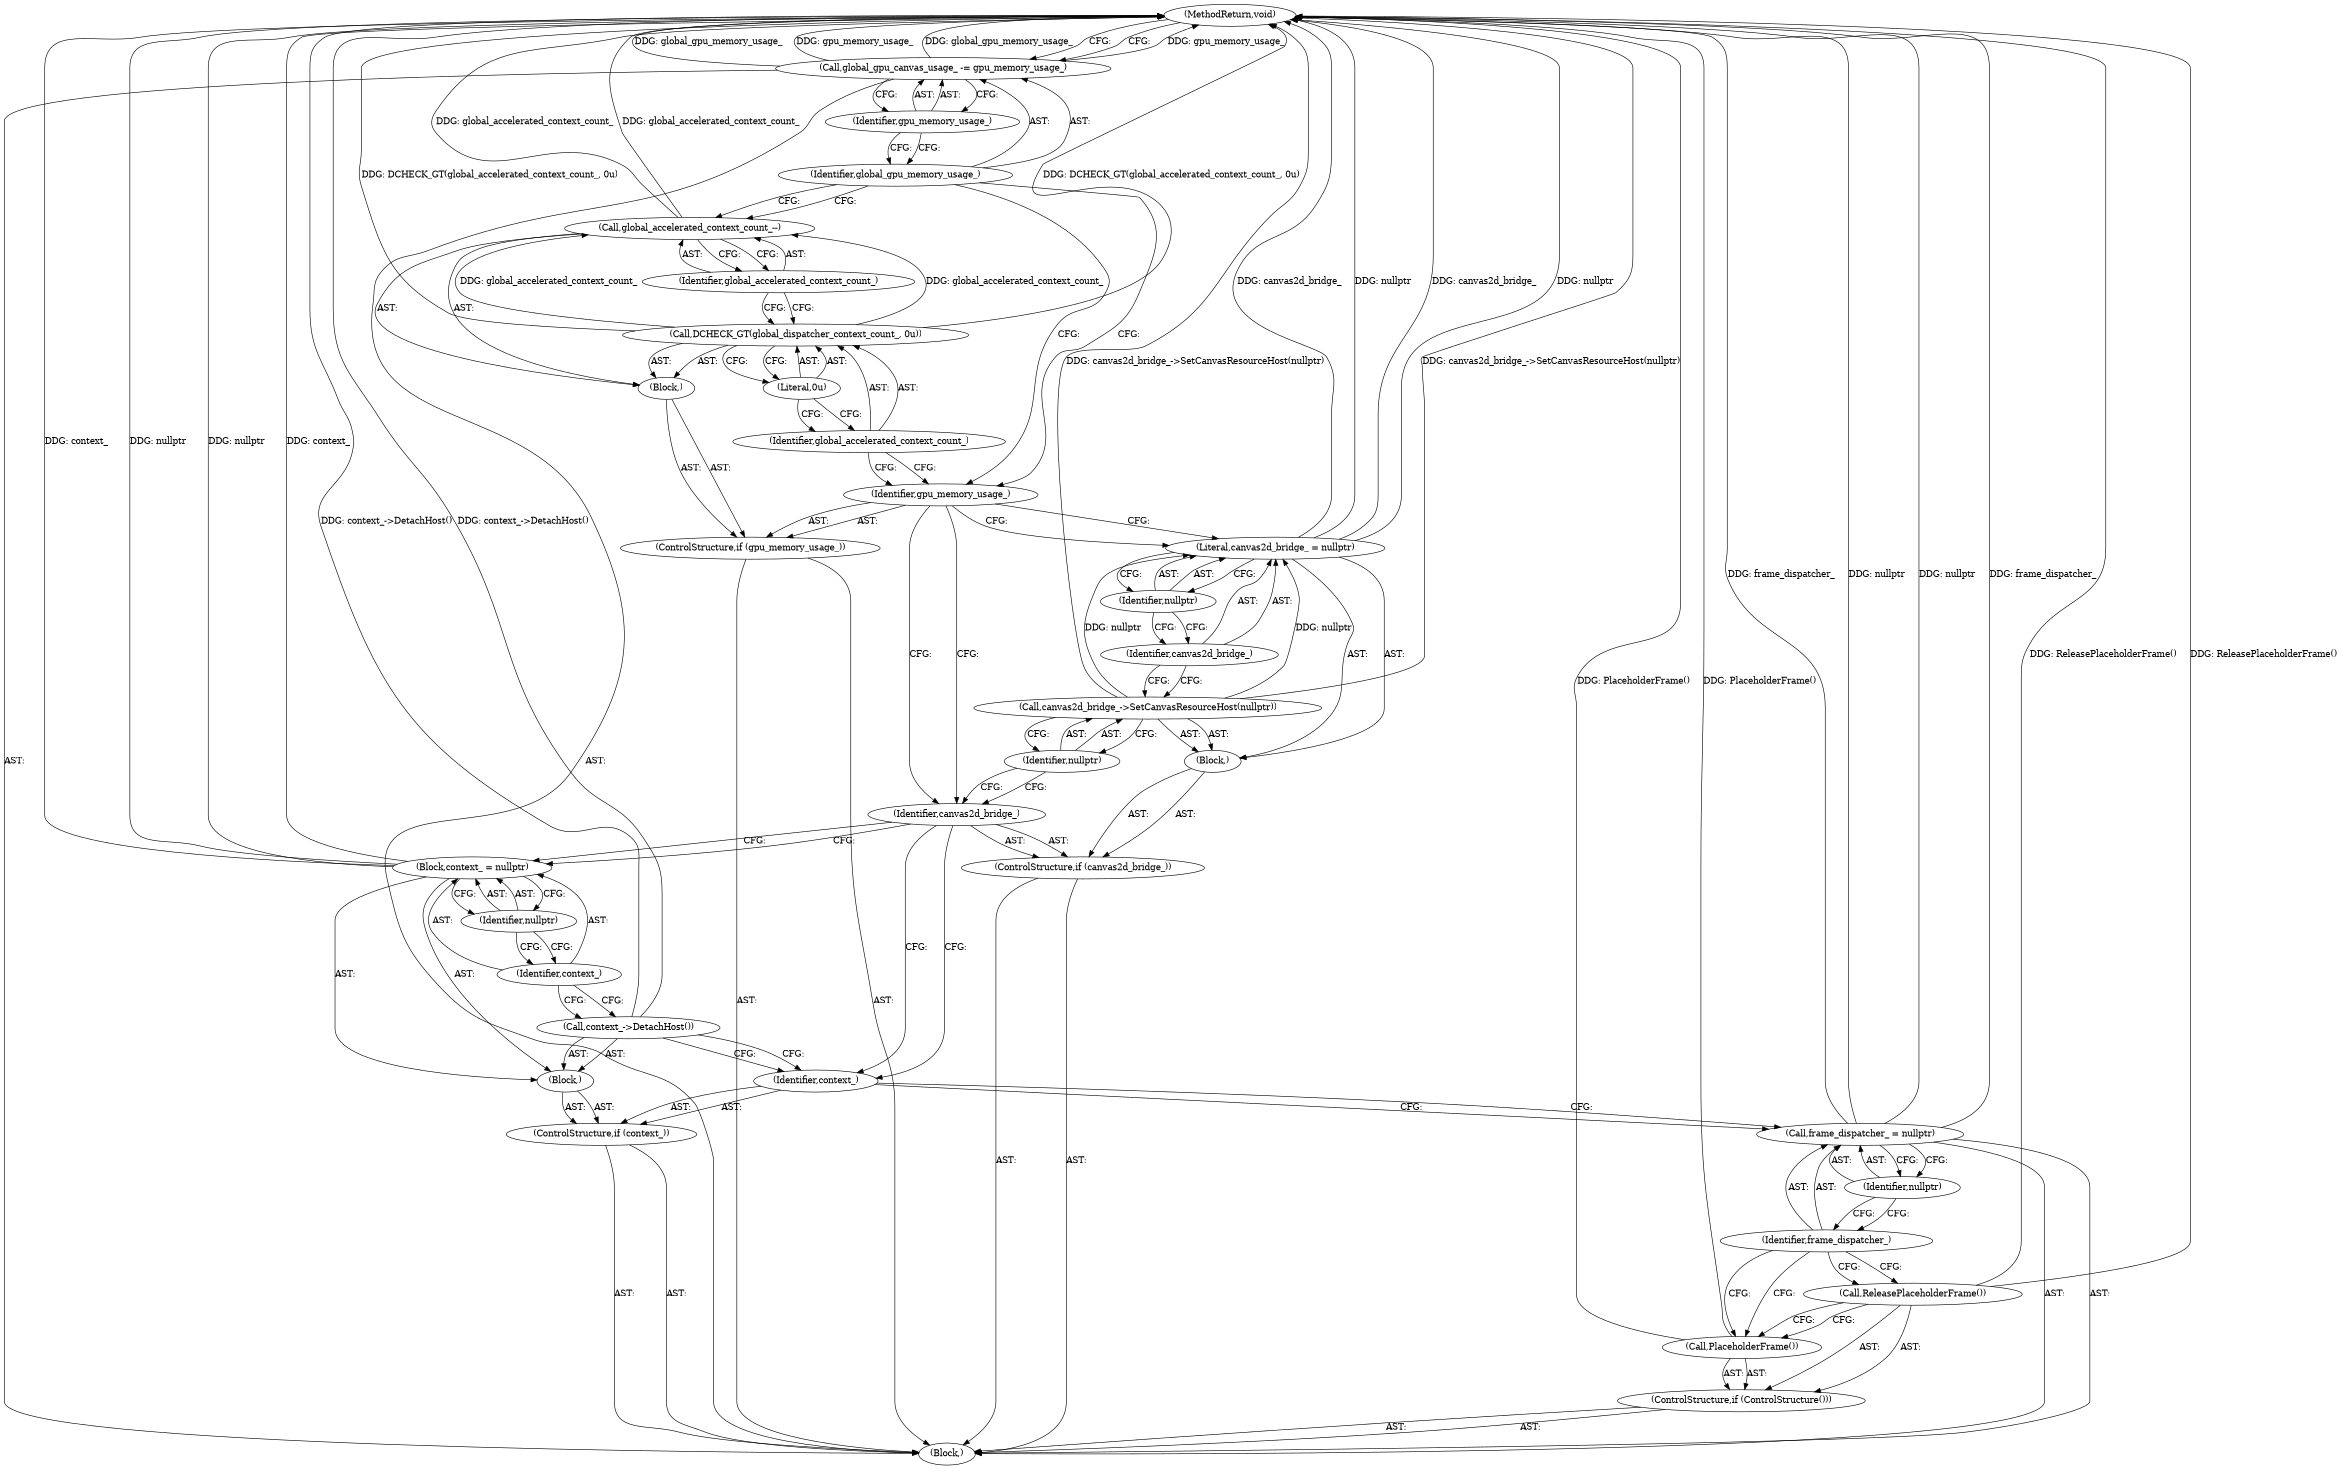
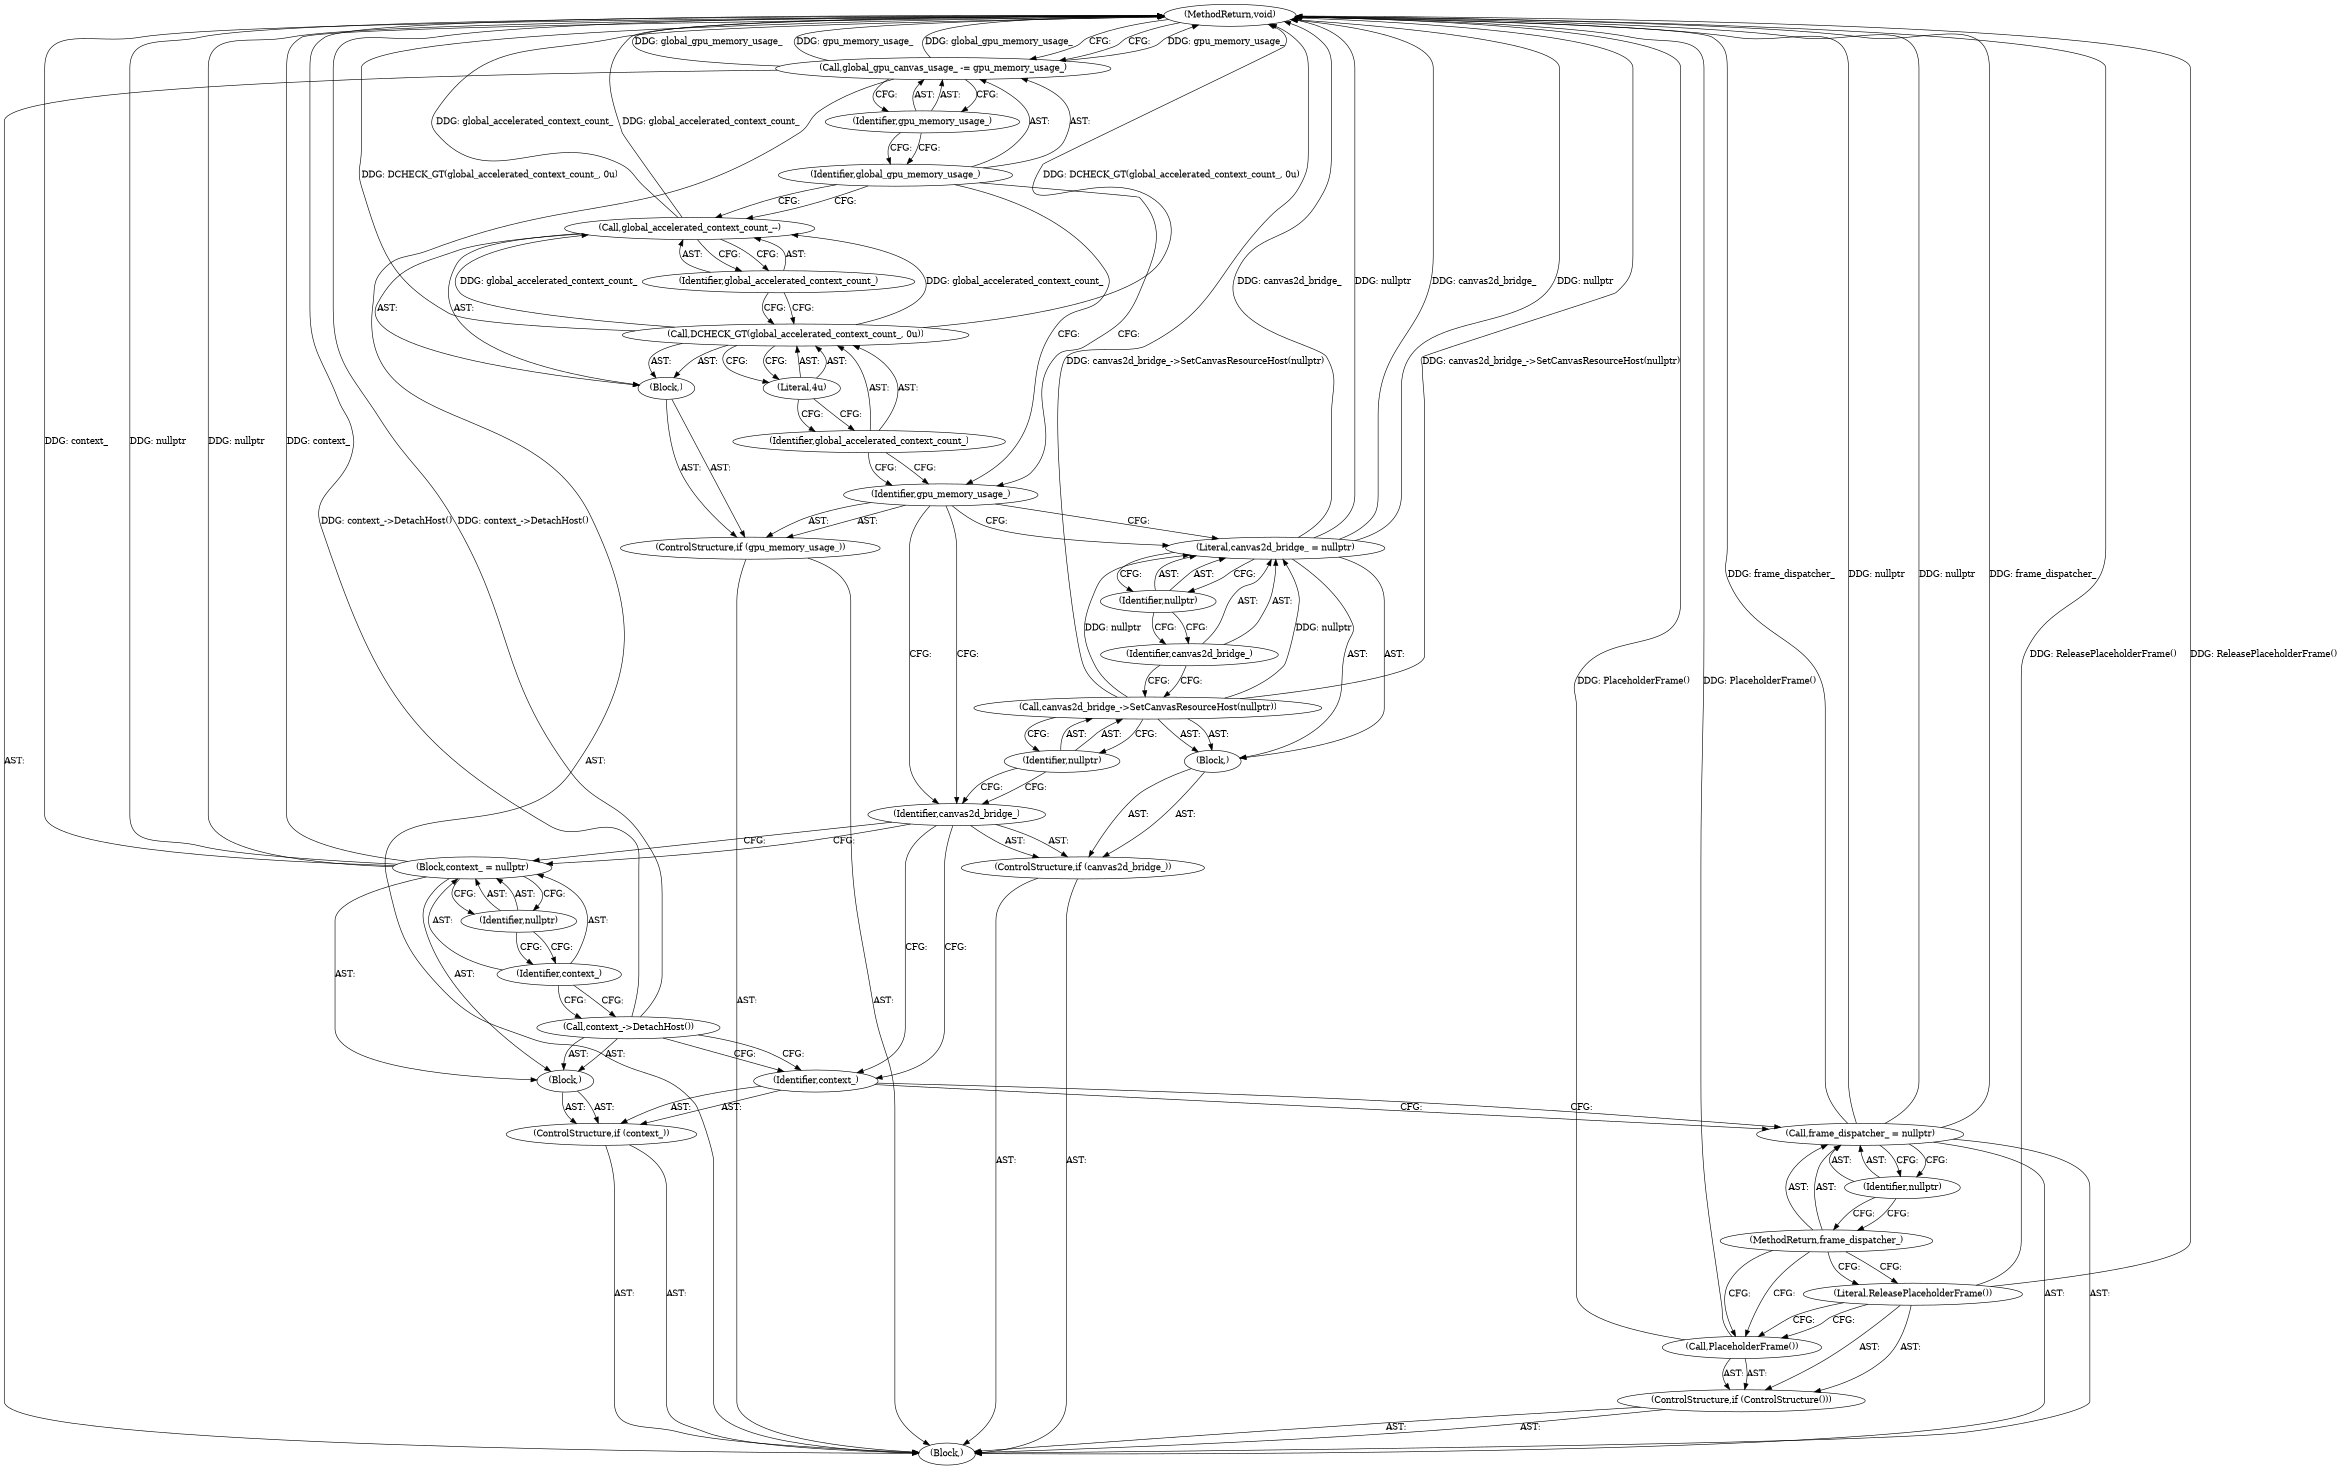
  digraph {
    n1 [label="(MethodReturn,void)"]
    n2 [label="(Call,global_gpu_canvas_usage_ -= gpu_memory_usage_)"]
    n3 [label="(Block,)"]
    n4 [label="(Identifier,gpu_memory_usage_)"]
    n5 [label="(Identifier,nullptr)"]
    n6 [label="(Block,context_ = nullptr)"]
    n7 [label="(Identifier,context_)"]
    n8 [label="(Block,)"]
    n9 [label="(Call,context_->DetachHost())"]
    n10 [label="(ControlStructure,if (context_))"]
    n11 [label="(Identifier,context_)"]
    n12 [label="(ControlStructure,if (canvas2d_bridge_))"]
    n13 [label="(Block,)"]
    n14 [label="(Identifier,canvas2d_bridge_)"]
    n15 [label="(Call,frame_dispatcher_ = nullptr)"]
    n16 [label="(Call,canvas2d_bridge_->SetCanvasResourceHost(nullptr))"]
    n17 [label="(Identifier,nullptr)"]
    n18 [label="(Literal,canvas2d_bridge_ = nullptr)"]
    n19 [label="(Identifier,nullptr)"]
    n20 [label="(Identifier,canvas2d_bridge_)"]
    n21 [label="(ControlStructure,if (gpu_memory_usage_))"]
    n22 [label="(Block,)"]
    n23 [label="(Identifier,gpu_memory_usage_)"]
    n24 [label="(Identifier,global_accelerated_context_count_)"]
-   n25 [label="(Call,DCHECK_GT(global_dispatcher_context_count_, 0u))"]
-   n26 [label="(Literal,0u)"]
+   n25 [label="(Call,DCHECK_GT(global_accelerated_context_count_, 0u))"]
+   n26 [label="(Literal,4u)"]
    n27 [label="(Call,global_accelerated_context_count_--)"]
    n28 [label="(Identifier,global_accelerated_context_count_)"]
    n29 [label="(ControlStructure,if (ControlStructure()))"]
    n30 [label="(Call,PlaceholderFrame())"]
    n31 [label="(Identifier,global_gpu_memory_usage_)"]
-   n32 [label="(Call,ReleasePlaceholderFrame())"]
+   n32 [label="(Literal,ReleasePlaceholderFrame())"]
    n33 [label="(Identifier,nullptr)"]
-   n34 [label="(Identifier,frame_dispatcher_)"]
+   n34 [label="(MethodReturn,frame_dispatcher_)"]
    n1 -> n2 [label="CFG: "]
    n1 -> n2 [label="CFG: "]
    n2 -> n1 [label="DDG: gpu_memory_usage_"]
    n2 -> n1 [label="DDG: global_gpu_memory_usage_"]
    n2 -> n1 [label="DDG: gpu_memory_usage_"]
    n2 -> n1 [label="DDG: global_gpu_memory_usage_"]
    n2 -> n3 [label="AST: "]
    n2 -> n3 [label="AST: "]
    n2 -> n4 [label="CFG: "]
    n2 -> n4 [label="CFG: "]
    n4 -> n2 [label="AST: "]
    n4 -> n2 [label="AST: "]
    n4 -> n31 [label="CFG: "]
    n4 -> n31 [label="CFG: "]
    n5 -> n6 [label="AST: "]
    n5 -> n6 [label="AST: "]
    n5 -> n7 [label="CFG: "]
    n5 -> n7 [label="CFG: "]
    n6 -> n1 [label="DDG: context_"]
    n6 -> n1 [label="DDG: nullptr"]
    n6 -> n1 [label="DDG: context_"]
    n6 -> n1 [label="DDG: nullptr"]
    n6 -> n5 [label="CFG: "]
    n6 -> n5 [label="CFG: "]
    n6 -> n8 [label="AST: "]
    n6 -> n8 [label="AST: "]
    n7 -> n6 [label="AST: "]
    n7 -> n6 [label="AST: "]
    n7 -> n9 [label="CFG: "]
    n7 -> n9 [label="CFG: "]
    n8 -> n10 [label="AST: "]
    n8 -> n10 [label="AST: "]
    n9 -> n1 [label="DDG: context_->DetachHost()"]
    n9 -> n1 [label="DDG: context_->DetachHost()"]
    n9 -> n8 [label="AST: "]
    n9 -> n8 [label="AST: "]
    n9 -> n11 [label="CFG: "]
    n9 -> n11 [label="CFG: "]
    n10 -> n3 [label="AST: "]
    n10 -> n3 [label="AST: "]
    n11 -> n10 [label="AST: "]
    n11 -> n10 [label="AST: "]
    n11 -> n15 [label="CFG: "]
    n11 -> n15 [label="CFG: "]
    n12 -> n3 [label="AST: "]
    n12 -> n3 [label="AST: "]
    n13 -> n12 [label="AST: "]
    n13 -> n12 [label="AST: "]
    n14 -> n6 [label="CFG: "]
    n14 -> n6 [label="CFG: "]
    n14 -> n11 [label="CFG: "]
    n14 -> n11 [label="CFG: "]
    n14 -> n12 [label="AST: "]
    n14 -> n12 [label="AST: "]
    n15 -> n1 [label="DDG: nullptr"]
    n15 -> n1 [label="DDG: frame_dispatcher_"]
    n15 -> n1 [label="DDG: nullptr"]
    n15 -> n1 [label="DDG: frame_dispatcher_"]
    n15 -> n3 [label="AST: "]
    n15 -> n3 [label="AST: "]
    n15 -> n33 [label="CFG: "]
    n15 -> n33 [label="CFG: "]
    n16 -> n1 [label="DDG: canvas2d_bridge_->SetCanvasResourceHost(nullptr)"]
    n16 -> n1 [label="DDG: canvas2d_bridge_->SetCanvasResourceHost(nullptr)"]
    n16 -> n13 [label="AST: "]
    n16 -> n13 [label="AST: "]
    n16 -> n17 [label="CFG: "]
    n16 -> n17 [label="CFG: "]
    n16 -> n18 [label="DDG: nullptr"]
    n16 -> n18 [label="DDG: nullptr"]
    n17 -> n14 [label="CFG: "]
    n17 -> n14 [label="CFG: "]
    n17 -> n16 [label="AST: "]
    n17 -> n16 [label="AST: "]
    n18 -> n1 [label="DDG: canvas2d_bridge_"]
    n18 -> n1 [label="DDG: nullptr"]
    n18 -> n1 [label="DDG: canvas2d_bridge_"]
    n18 -> n1 [label="DDG: nullptr"]
    n18 -> n13 [label="AST: "]
    n18 -> n13 [label="AST: "]
    n18 -> n19 [label="CFG: "]
    n18 -> n19 [label="CFG: "]
    n19 -> n18 [label="AST: "]
    n19 -> n18 [label="AST: "]
    n19 -> n20 [label="CFG: "]
    n19 -> n20 [label="CFG: "]
    n20 -> n16 [label="CFG: "]
    n20 -> n16 [label="CFG: "]
    n20 -> n18 [label="AST: "]
    n20 -> n18 [label="AST: "]
    n21 -> n3 [label="AST: "]
    n21 -> n3 [label="AST: "]
    n22 -> n21 [label="AST: "]
    n22 -> n21 [label="AST: "]
    n23 -> n14 [label="CFG: "]
    n23 -> n14 [label="CFG: "]
    n23 -> n18 [label="CFG: "]
    n23 -> n18 [label="CFG: "]
    n23 -> n21 [label="AST: "]
    n23 -> n21 [label="AST: "]
    n24 -> n23 [label="CFG: "]
    n24 -> n23 [label="CFG: "]
    n24 -> n25 [label="AST: "]
    n24 -> n25 [label="AST: "]
    n25 -> n1 [label="DDG: DCHECK_GT(global_accelerated_context_count_, 0u)"]
    n25 -> n1 [label="DDG: DCHECK_GT(global_accelerated_context_count_, 0u)"]
    n25 -> n22 [label="AST: "]
    n25 -> n22 [label="AST: "]
    n25 -> n26 [label="CFG: "]
    n25 -> n26 [label="CFG: "]
    n25 -> n27 [label="DDG: global_accelerated_context_count_"]
    n25 -> n27 [label="DDG: global_accelerated_context_count_"]
    n26 -> n24 [label="CFG: "]
    n26 -> n24 [label="CFG: "]
    n26 -> n25 [label="AST: "]
    n26 -> n25 [label="AST: "]
    n27 -> n1 [label="DDG: global_accelerated_context_count_"]
    n27 -> n1 [label="DDG: global_accelerated_context_count_"]
    n27 -> n22 [label="AST: "]
    n27 -> n22 [label="AST: "]
    n27 -> n28 [label="CFG: "]
    n27 -> n28 [label="CFG: "]
    n28 -> n25 [label="CFG: "]
    n28 -> n25 [label="CFG: "]
    n28 -> n27 [label="AST: "]
    n28 -> n27 [label="AST: "]
    n29 -> n3 [label="AST: "]
    n29 -> n3 [label="AST: "]
    n30 -> n1 [label="DDG: PlaceholderFrame()"]
    n30 -> n1 [label="DDG: PlaceholderFrame()"]
    n30 -> n29 [label="AST: "]
    n30 -> n29 [label="AST: "]
    n31 -> n2 [label="AST: "]
    n31 -> n2 [label="AST: "]
    n31 -> n23 [label="CFG: "]
    n31 -> n23 [label="CFG: "]
    n31 -> n27 [label="CFG: "]
    n31 -> n27 [label="CFG: "]
    n32 -> n1 [label="DDG: ReleasePlaceholderFrame()"]
    n32 -> n1 [label="DDG: ReleasePlaceholderFrame()"]
    n32 -> n29 [label="AST: "]
    n32 -> n29 [label="AST: "]
    n32 -> n30 [label="CFG: "]
    n32 -> n30 [label="CFG: "]
    n33 -> n15 [label="AST: "]
    n33 -> n15 [label="AST: "]
    n33 -> n34 [label="CFG: "]
    n33 -> n34 [label="CFG: "]
    n34 -> n15 [label="AST: "]
    n34 -> n15 [label="AST: "]
    n34 -> n30 [label="CFG: "]
    n34 -> n30 [label="CFG: "]
    n34 -> n32 [label="CFG: "]
    n34 -> n32 [label="CFG: "]
  }
